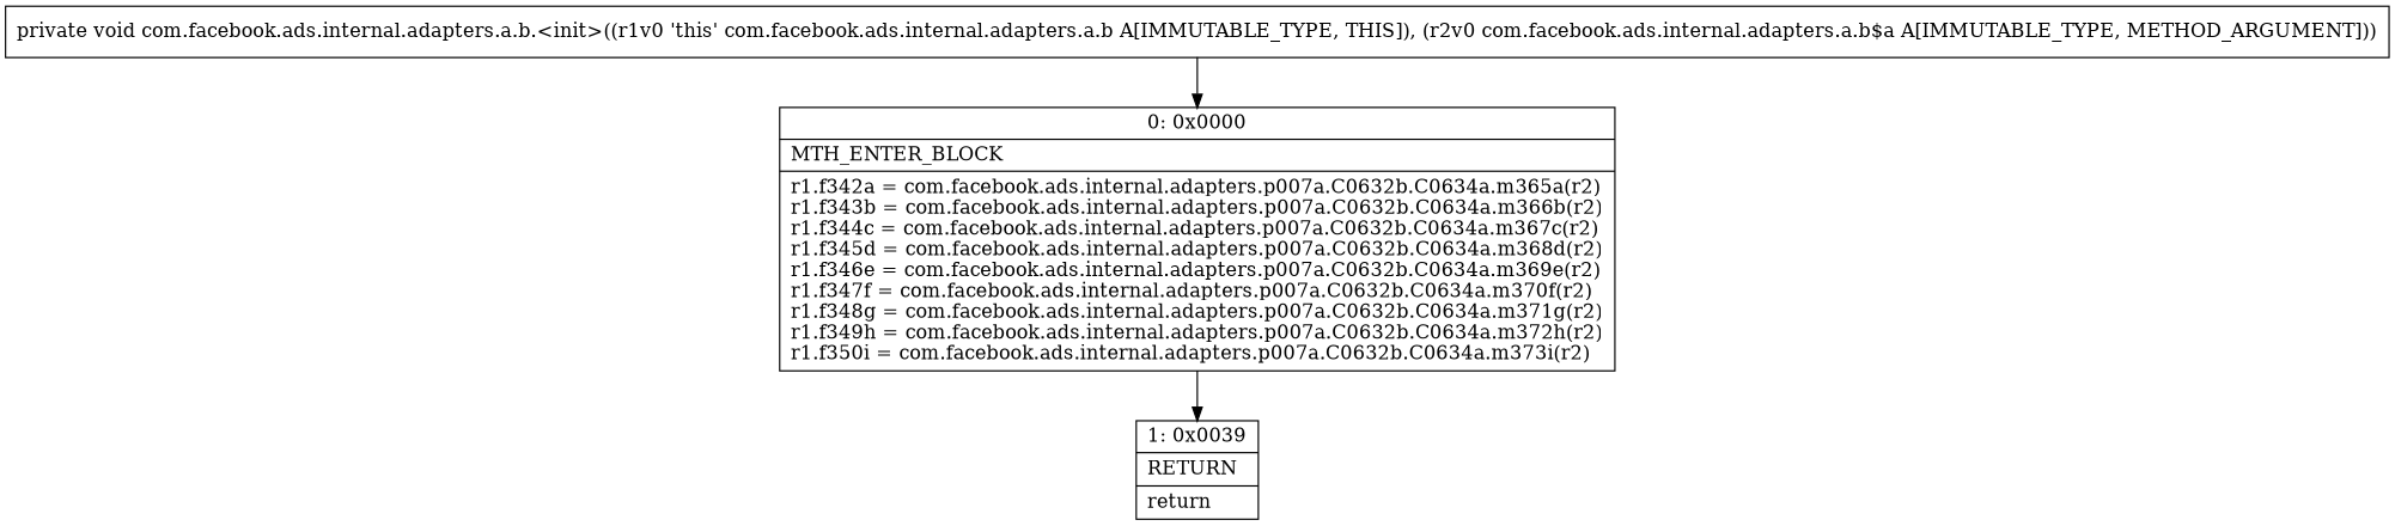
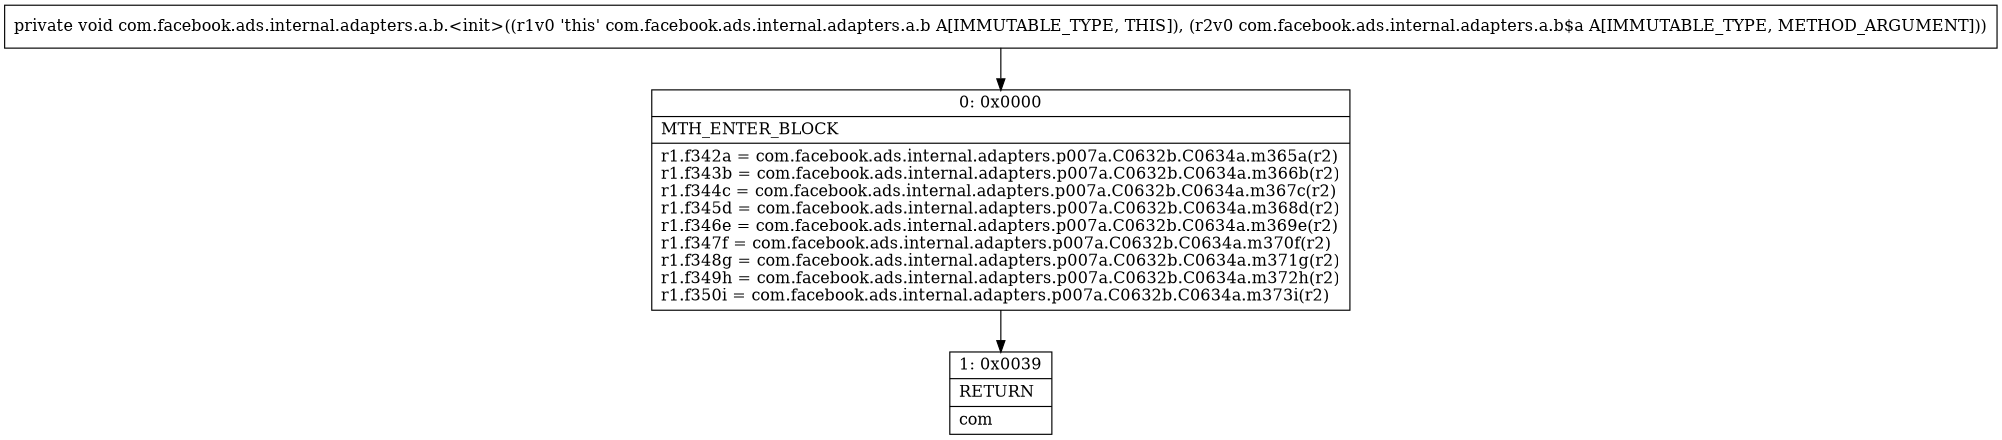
  digraph {
    node [shape=record]
    n1 [label="{0\:\ 0x0000|MTH_ENTER_BLOCK\l|r1.f342a = com.facebook.ads.internal.adapters.p007a.C0632b.C0634a.m365a(r2)\lr1.f343b = com.facebook.ads.internal.adapters.p007a.C0632b.C0634a.m366b(r2)\lr1.f344c = com.facebook.ads.internal.adapters.p007a.C0632b.C0634a.m367c(r2)\lr1.f345d = com.facebook.ads.internal.adapters.p007a.C0632b.C0634a.m368d(r2)\lr1.f346e = com.facebook.ads.internal.adapters.p007a.C0632b.C0634a.m369e(r2)\lr1.f347f = com.facebook.ads.internal.adapters.p007a.C0632b.C0634a.m370f(r2)\lr1.f348g = com.facebook.ads.internal.adapters.p007a.C0632b.C0634a.m371g(r2)\lr1.f349h = com.facebook.ads.internal.adapters.p007a.C0632b.C0634a.m372h(r2)\lr1.f350i = com.facebook.ads.internal.adapters.p007a.C0632b.C0634a.m373i(r2)\l}"]
-   n2 [label="{1\:\ 0x0039|RETURN\l|return\l}"]
+   n2 [label="{1\:\ 0x0039|RETURN\l|com\l}"]
    n3 [label="{private void com.facebook.ads.internal.adapters.a.b.\<init\>((r1v0 'this' com.facebook.ads.internal.adapters.a.b A[IMMUTABLE_TYPE, THIS]), (r2v0 com.facebook.ads.internal.adapters.a.b$a A[IMMUTABLE_TYPE, METHOD_ARGUMENT])) }"]
    n1 -> n2
    n3 -> n1
  }
